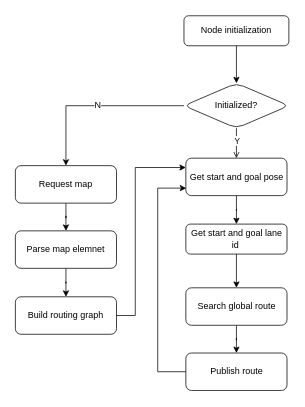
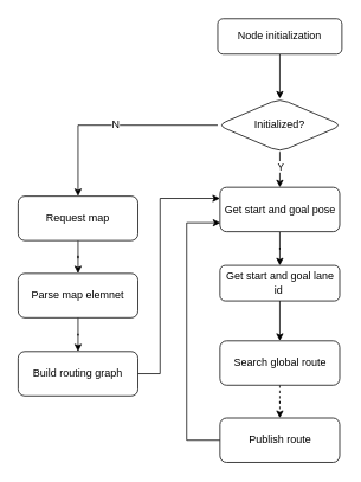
  <mxCell id="0" />
  <mxCell id="1" parent="0" />
  <mxCell id="2" style="edgeStyle=orthogonalEdgeStyle;rounded=0;orthogonalLoop=1;jettySize=auto;html=1;exitX=0;exitY=0.5;exitDx=0;exitDy=0;entryX=0.5;entryY=0;entryDx=0;entryDy=0;" parent="1" source="22" target="7" edge="1"><mxGeometry relative="1" as="geometry"><Array as="points"><mxPoint x="88" y="140" /><mxPoint x="88" y="220" /></Array></mxGeometry></mxCell>
  <mxCell id="3" value="N" style="edgeLabel;html=1;align=center;verticalAlign=middle;resizable=0;points=[];fontSize=12;" parent="2" vertex="1" connectable="0"><mxGeometry x="0.16" relative="1" as="geometry"><mxPoint x="22.71" y="-1.03" as="offset" /></mxGeometry></mxCell>
  <mxCell id="4" value="" style="edgeStyle=orthogonalEdgeStyle;rounded=0;orthogonalLoop=1;jettySize=auto;html=1;" parent="1" source="5" target="22" edge="1"><mxGeometry relative="1" as="geometry" /></mxCell>
  <mxCell id="5" value="&lt;span style=&quot;font-size: 12px&quot;&gt;Node initialization&lt;/span&gt;" style="rounded=1;whiteSpace=wrap;html=1;fontSize=12;" parent="1" vertex="1"><mxGeometry x="245" y="20" width="140" height="40" as="geometry" /></mxCell>
  <mxCell id="6" value="" style="edgeStyle=orthogonalEdgeStyle;rounded=0;orthogonalLoop=1;jettySize=auto;html=1;fontSize=12;" parent="1" source="7" target="9" edge="1"><mxGeometry relative="1" as="geometry" /></mxCell>
  <mxCell id="7" value="Request map" style="rounded=1;whiteSpace=wrap;html=1;" parent="1" vertex="1"><mxGeometry x="20" y="220" width="135" height="50" as="geometry" /></mxCell>
  <mxCell id="8" value="" style="edgeStyle=orthogonalEdgeStyle;rounded=0;orthogonalLoop=1;jettySize=auto;html=1;fontSize=12;" parent="1" source="9" target="19" edge="1"><mxGeometry relative="1" as="geometry" /></mxCell>
  <mxCell id="9" value="Parse map elemnet" style="rounded=1;whiteSpace=wrap;html=1;" parent="1" vertex="1"><mxGeometry x="20" y="307" width="135" height="50" as="geometry" /></mxCell>
  <mxCell id="10" value="" style="edgeStyle=orthogonalEdgeStyle;rounded=0;orthogonalLoop=1;jettySize=auto;html=1;" parent="1" source="11" target="13" edge="1"><mxGeometry relative="1" as="geometry" /></mxCell>
  <mxCell id="11" value="Get start and goal pose" style="whiteSpace=wrap;html=1;rounded=1;" parent="1" vertex="1"><mxGeometry x="247.5" y="210" width="135" height="50" as="geometry" /></mxCell>
  <mxCell id="12" value="" style="edgeStyle=orthogonalEdgeStyle;rounded=0;orthogonalLoop=1;jettySize=auto;html=1;" parent="1" source="13" target="15" edge="1"><mxGeometry relative="1" as="geometry" /></mxCell>
  <mxCell id="13" value="Get start and goal lane id&amp;nbsp;" style="whiteSpace=wrap;html=1;rounded=1;" parent="1" vertex="1"><mxGeometry x="247.5" y="298" width="135" height="40" as="geometry" /></mxCell>
- <mxCell id="14" value="" style="edgeStyle=orthogonalEdgeStyle;rounded=0;orthogonalLoop=1;jettySize=auto;html=1;" parent="1" source="15" target="17" edge="1"><mxGeometry relative="1" as="geometry" /></mxCell>
+ <mxCell id="14" value="" style="edgeStyle=orthogonalEdgeStyle;rounded=0;orthogonalLoop=1;jettySize=auto;html=1;dashed=1;" parent="1" source="15" target="17" edge="1"><mxGeometry relative="1" as="geometry" /></mxCell>
  <mxCell id="15" value="Search global route" style="whiteSpace=wrap;html=1;rounded=1;" parent="1" vertex="1"><mxGeometry x="247.5" y="383" width="135" height="50" as="geometry" /></mxCell>
  <mxCell id="16" style="edgeStyle=orthogonalEdgeStyle;rounded=0;orthogonalLoop=1;jettySize=auto;html=1;fontSize=12;" parent="1" source="17" edge="1"><mxGeometry relative="1" as="geometry"><mxPoint x="248" y="250" as="targetPoint" /><Array as="points"><mxPoint x="210" y="495" /><mxPoint x="210" y="250" /><mxPoint x="247" y="250" /></Array></mxGeometry></mxCell>
  <mxCell id="17" value="Publish route" style="whiteSpace=wrap;html=1;rounded=1;" parent="1" vertex="1"><mxGeometry x="247.5" y="470" width="135" height="50" as="geometry" /></mxCell>
  <mxCell id="18" value="" style="edgeStyle=orthogonalEdgeStyle;rounded=0;orthogonalLoop=1;jettySize=auto;html=1;fontSize=12;entryX=0;entryY=0.25;entryDx=0;entryDy=0;" parent="1" source="19" target="11" edge="1"><mxGeometry relative="1" as="geometry"><mxPoint x="220" y="220" as="targetPoint" /><Array as="points"><mxPoint x="180" y="420" /><mxPoint x="180" y="223" /><mxPoint x="248" y="223" /></Array></mxGeometry></mxCell>
  <mxCell id="19" value="Build routing graph" style="whiteSpace=wrap;html=1;rounded=1;" parent="1" vertex="1"><mxGeometry x="20" y="395" width="135" height="50" as="geometry" /></mxCell>
- <mxCell id="20" value="" style="edgeStyle=orthogonalEdgeStyle;rounded=0;orthogonalLoop=1;jettySize=auto;html=1;fontSize=12;endArrow=open;" parent="1" source="22" target="11" edge="1"><mxGeometry relative="1" as="geometry" /></mxCell>
+ <mxCell id="20" value="" style="edgeStyle=orthogonalEdgeStyle;rounded=0;orthogonalLoop=1;jettySize=auto;html=1;fontSize=12;" parent="1" source="22" target="11" edge="1"><mxGeometry relative="1" as="geometry" /></mxCell>
  <mxCell id="21" value="Y" style="edgeLabel;html=1;align=center;verticalAlign=middle;resizable=0;points=[];" vertex="1" connectable="0" parent="20"><mxGeometry x="-0.217" relative="1" as="geometry"><mxPoint as="offset" /></mxGeometry></mxCell>
  <mxCell id="22" value="&lt;span style=&quot;font-size: 12px&quot;&gt;Initialized?&lt;/span&gt;" style="rhombus;whiteSpace=wrap;html=1;rounded=1;fontSize=12;" parent="1" vertex="1"><mxGeometry x="245" y="110" width="140" height="60" as="geometry" /></mxCell>
